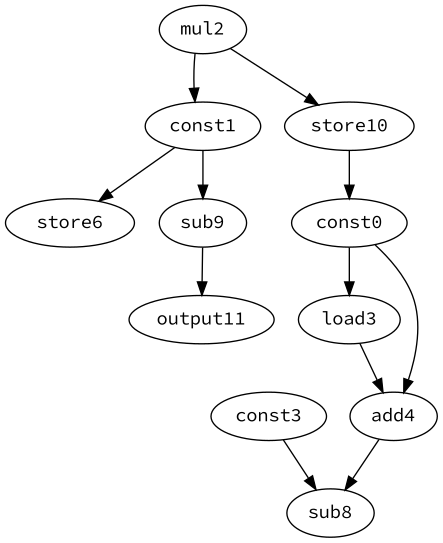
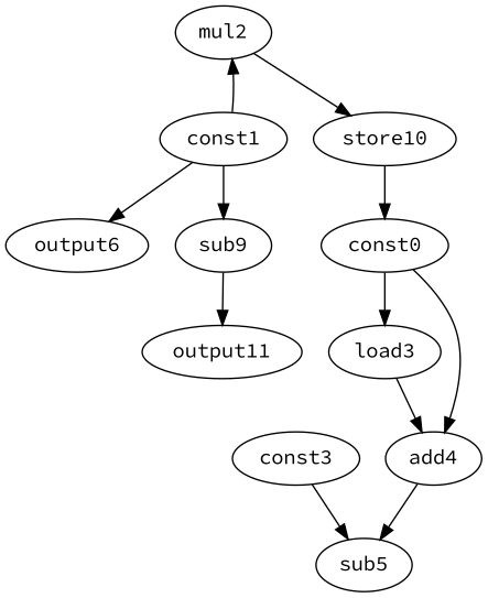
  digraph {
    fontname="Source Code Pro"
    node [fontname="Source Code Pro" opcode=const]
    edge [fontname="Source Code Pro" operand=0]
    load3 [opcode=load]
    const0
    add4 [opcode=add]
-   sub5 [opcode=sub label=sub8]
+   sub5 [opcode=sub]
    store10 [opcode=store]
-   output6 [opcode=output label=store6]
+   output6 [opcode=output]
    const1
    n8 [label=mul2 opcode=mul]
    sub9 [opcode=sub]
    output11 [opcode=output]
    n11 [label=const3]
    load3 -> add4 [operand=1]
    const0 -> load3
    const0 -> add4
    add4 -> sub5 [operand=1]
    store10 -> const0
    const1 -> output6
-   n8 -> const1
+   const1 -> n8
    const1 -> sub9
    n8 -> store10 [operand=1]
    sub9 -> output11
    n11 -> sub5
  }
